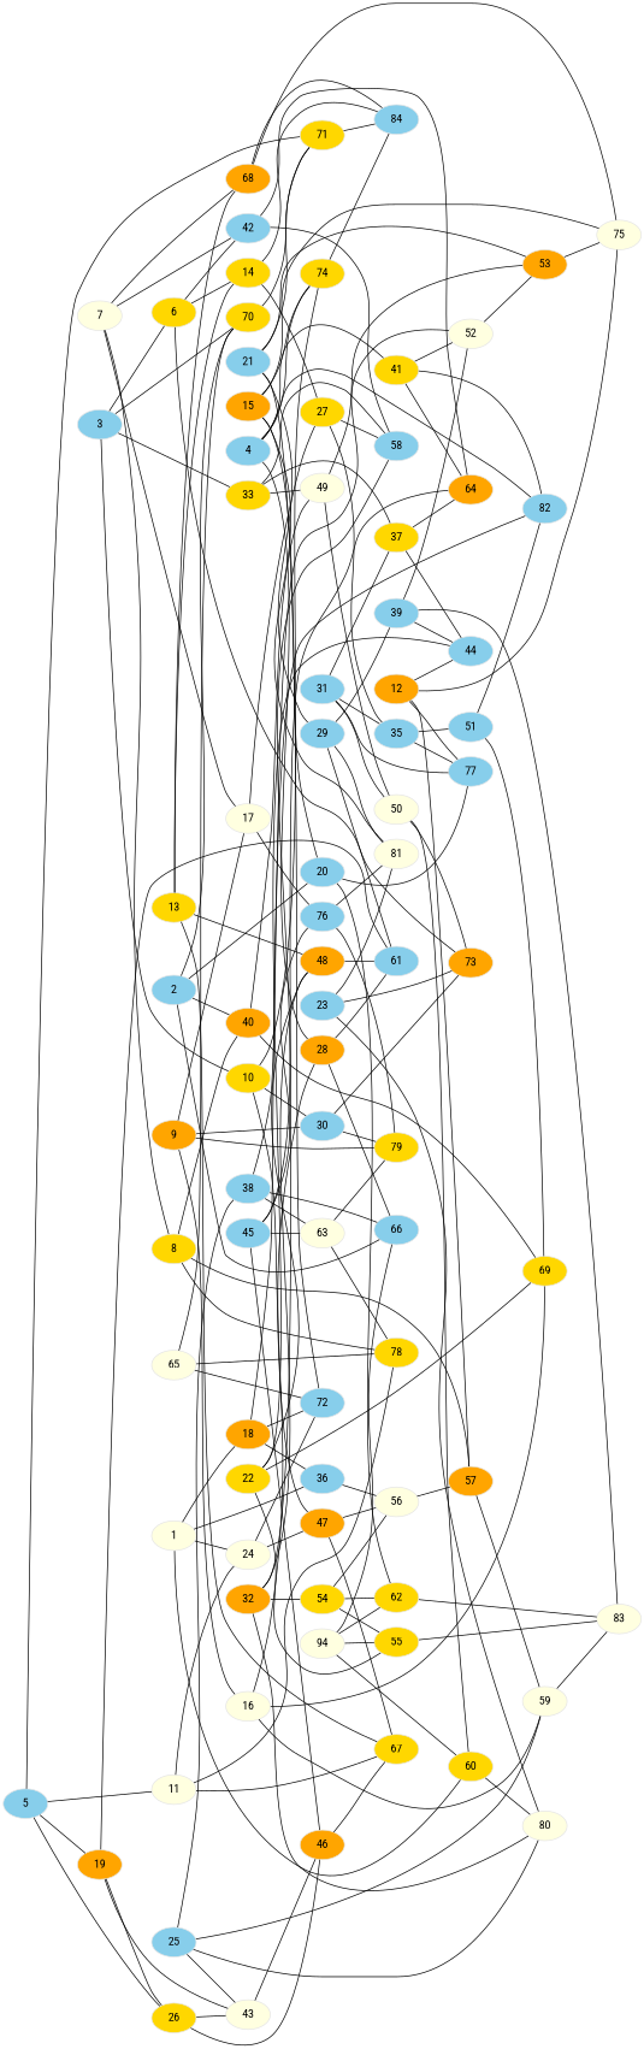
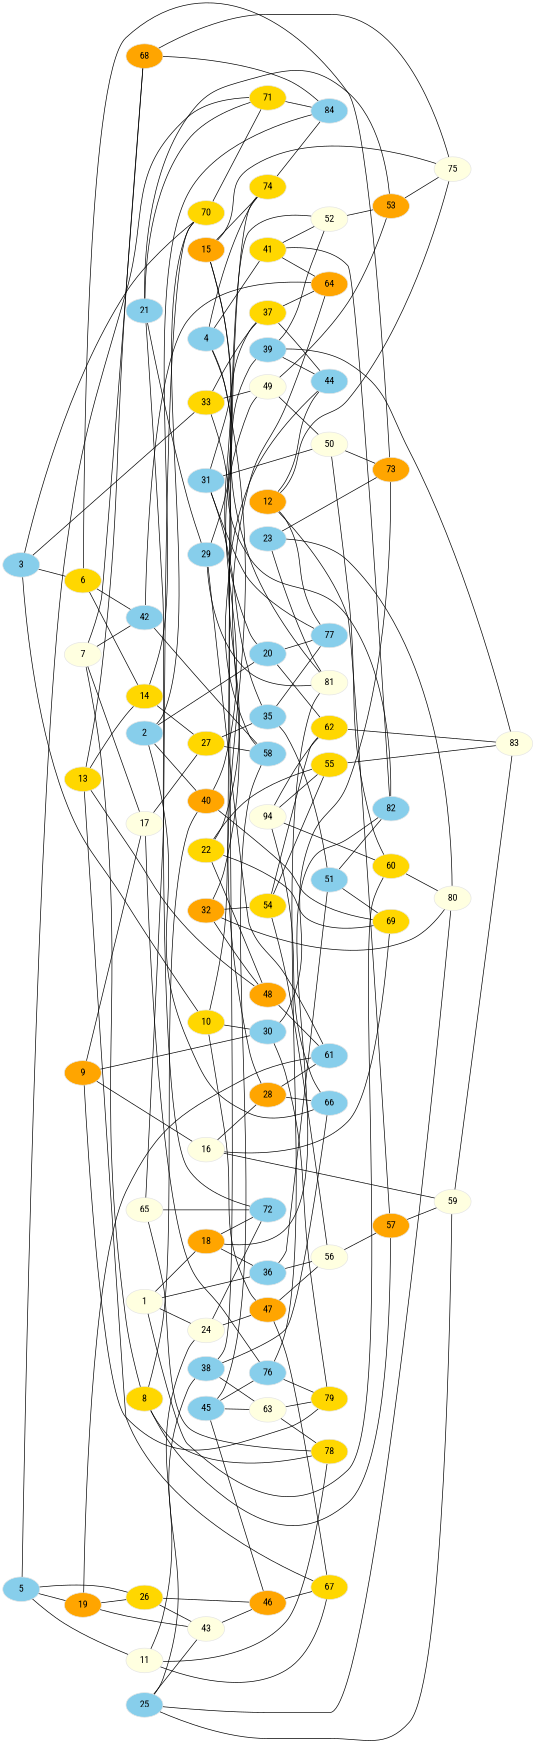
  graph {
    fontname="Roboto Condensed"
    rankdir=LR
    node [color=gray90 fillcolor=skyblue fontname="Roboto Condensed" style=filled]
    edge [fontname="Roboto Condensed"]
    1 [fillcolor=lightyellow]
    18 [fillcolor=orange]
    24 [fillcolor=lightyellow]
    36
    60 [fillcolor=gold]
    82
    72
    47 [fillcolor=orange]
    51
    56 [fillcolor=lightyellow]
    80 [fillcolor=lightyellow]
    2
    20
    40 [fillcolor=orange]
    66
    70 [fillcolor=gold]
    77
    62 [fillcolor=gold]
    69 [fillcolor=gold]
    49 [fillcolor=lightyellow]
    71 [fillcolor=gold]
    3
    6 [fillcolor=gold]
    10 [fillcolor=gold]
    33 [fillcolor=gold]
    14 [fillcolor=gold]
    42
    73 [fillcolor=orange]
    74 [fillcolor=gold]
    30
    58
    37 [fillcolor=gold]
    28 [fillcolor=orange]
    4
    41 [fillcolor=gold]
    61
    64 [fillcolor=orange]
    52 [fillcolor=lightyellow]
    84
    11 [fillcolor=lightyellow]
    5
    19 [fillcolor=orange]
    26 [fillcolor=gold]
    78 [fillcolor=gold]
    67 [fillcolor=gold]
    43 [fillcolor=lightyellow]
    46 [fillcolor=orange]
    27 [fillcolor=gold]
    7 [fillcolor=lightyellow]
    8 [fillcolor=gold]
    17 [fillcolor=lightyellow]
    68 [fillcolor=orange]
    57 [fillcolor=orange]
    76
    75 [fillcolor=lightyellow]
    59 [fillcolor=lightyellow]
    9 [fillcolor=orange]
    16 [fillcolor=lightyellow]
    79 [fillcolor=gold]
    12 [fillcolor=orange]
    44
    13 [fillcolor=gold]
    48 [fillcolor=orange]
    35
    15 [fillcolor=orange]
    81 [fillcolor=lightyellow]
    83 [fillcolor=lightyellow]
    21
    29
    53 [fillcolor=orange]
    39
    22 [fillcolor=gold]
    55 [fillcolor=gold]
    23
    65 [fillcolor=lightyellow]
    25
    38
    63 [fillcolor=lightyellow]
    31
    50 [fillcolor=lightyellow]
    32 [fillcolor=orange]
    54 [fillcolor=gold]
    n83 [fillcolor=lightyellow label=94]
    45
    1 -- 18
    1 -- 24
    1 -- 36
    1 -- 60
    18 -- 36
    18 -- 82
    18 -- 72
    24 -- 72
    24 -- 47
+   36 -- 51
    36 -- 56
    60 -- 80
    47 -- 56
    47 -- 67
    51 -- 82
    51 -- 69
    56 -- 57
    2 -- 20
    2 -- 40
    2 -- 66
    2 -- 70
    20 -- 77
    20 -- 62
    40 -- 69
    40 -- 49
    70 -- 71
    62 -- 83
    49 -- 53
    49 -- 50
    71 -- 84
    3 -- 70
    3 -- 6
    3 -- 10
    3 -- 33
    6 -- 14
    6 -- 42
    6 -- 73
    10 -- 47
    10 -- 74
    10 -- 30
    33 -- 49
    33 -- 58
    33 -- 37
    14 -- 84
    14 -- 27
    42 -- 58
    42 -- 64
    74 -- 84
    30 -- 73
    30 -- 79
    37 -- 64
    37 -- 44
    28 -- 66
    28 -- 61
    4 -- 82
    4 -- 74
    4 -- 28
    4 -- 41
    41 -- 82
    41 -- 64
    41 -- 52
    52 -- 53
    11 -- 24
    11 -- 78
    11 -- 67
    5 -- 71
    5 -- 11
    5 -- 19
    5 -- 26
    19 -- 61
    19 -- 26
    19 -- 43
    26 -- 43
    26 -- 46
    43 -- 46
    46 -- 67
    27 -- 58
    27 -- 35
    7 -- 42
    7 -- 8
    7 -- 17
    7 -- 68
    8 -- 40
    8 -- 78
    8 -- 57
    17 -- 27
    17 -- 76
    68 -- 84
    68 -- 75
    57 -- 59
    76 -- 79
    76 -- 81
    59 -- 83
    9 -- 30
    9 -- 17
    9 -- 16
    9 -- 79
    16 -- 69
    16 -- 28
    16 -- 59
    12 -- 77
    12 -- 57
    12 -- 75
    12 -- 44
    13 -- 14
    13 -- 67
    13 -- 68
    13 -- 48
    48 -- 61
    35 -- 51
    35 -- 77
    15 -- 20
    15 -- 74
    15 -- 75
    15 -- 81
    21 -- 72
    21 -- 71
    21 -- 29
    21 -- 53
    29 -- 61
    29 -- 81
    29 -- 39
    53 -- 75
    39 -- 52
    39 -- 44
    39 -- 83
    22 -- 69
    22 -- 44
    22 -- 48
    22 -- 55
    55 -- 83
    23 -- 80
    23 -- 73
    23 -- 81
    65 -- 72
    65 -- 70
    65 -- 78
    25 -- 80
    25 -- 43
    25 -- 59
    25 -- 38
    38 -- 66
    38 -- 52
    38 -- 63
    63 -- 78
    63 -- 79
    31 -- 77
    31 -- 37
    31 -- 35
    31 -- 50
    50 -- 60
    50 -- 73
    32 -- 80
    32 -- 64
    32 -- 48
    32 -- 54
    54 -- 56
    54 -- 62
    54 -- 55
    n83 -- 60
    n83 -- 66
    n83 -- 62
    n83 -- 55
    45 -- 58
    45 -- 46
    45 -- 76
    45 -- 63
  }
